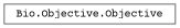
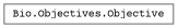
  digraph {
    rankdir=TB
    fontname="Courier Prime"
-   n1 [color=grey40 fillcolor=white fontname="Courier Prime" fontsize=10 height=0.2 label="Bio.Objective.Objective" shape=box style=filled width=0.4]
+   n1 [color=grey40 fillcolor=white fontname="Courier Prime" fontsize=10 height=0.2 label="Bio.Objectives.Objective" shape=box style=filled width=0.4]
  }
